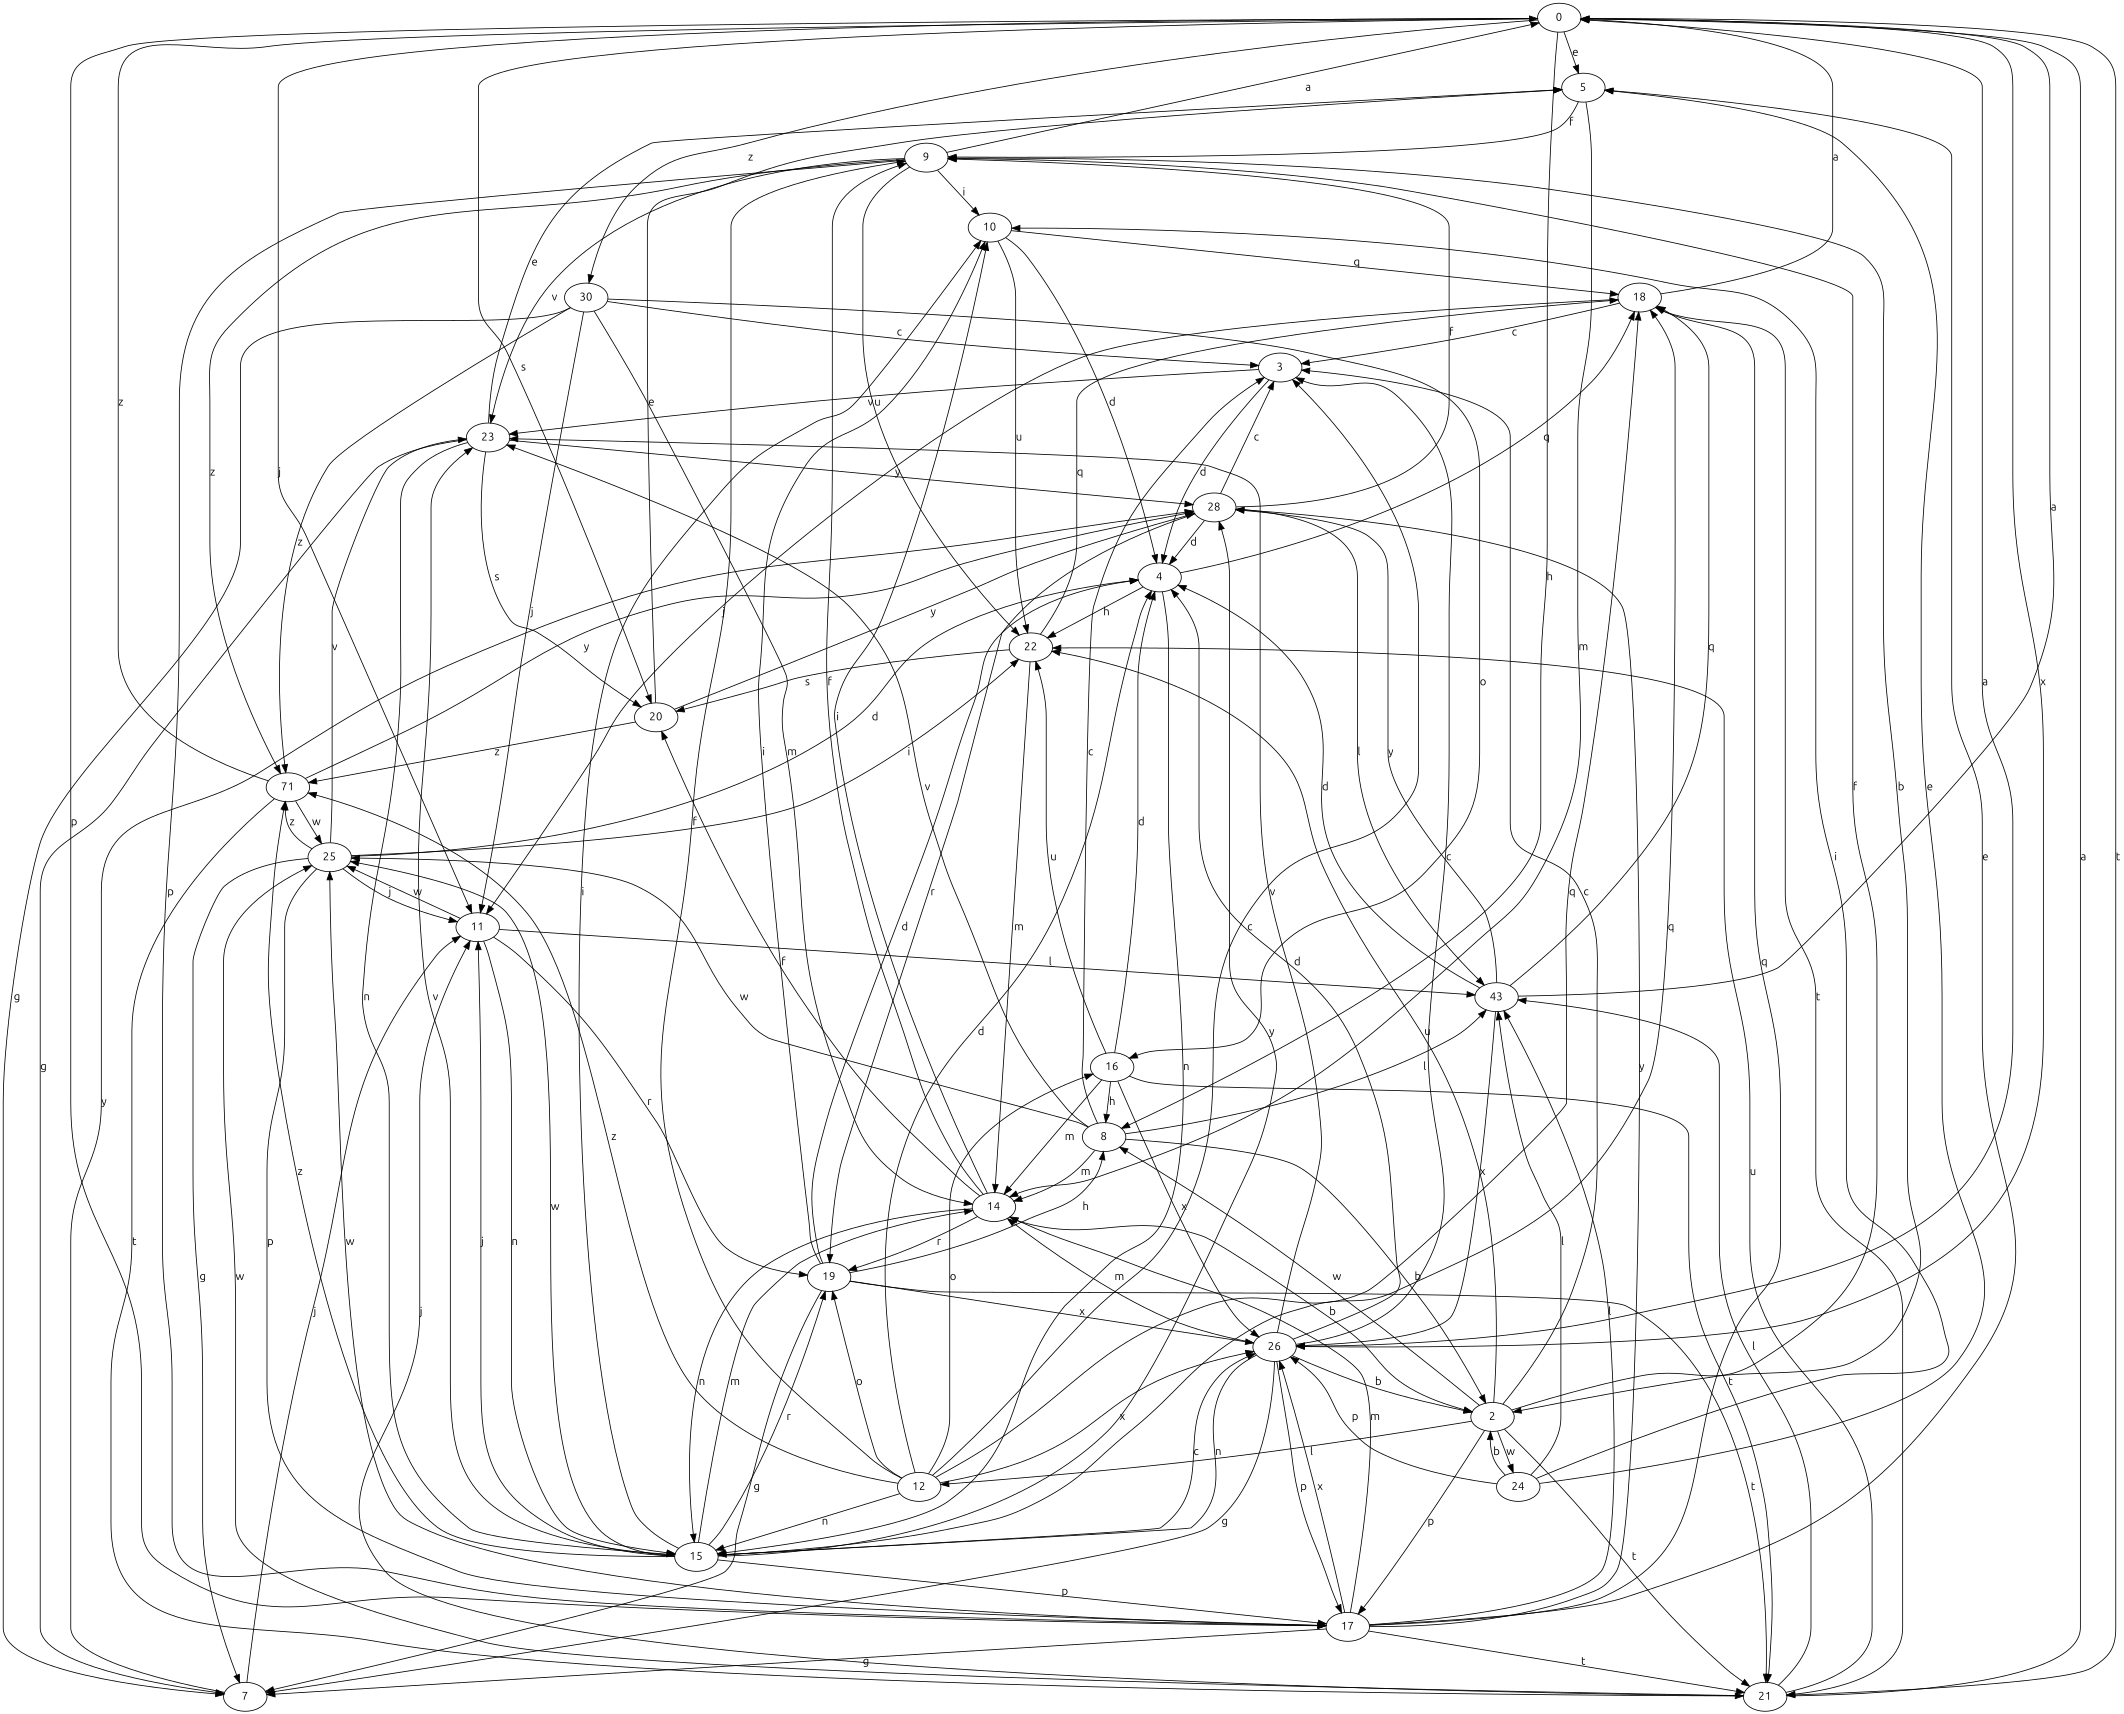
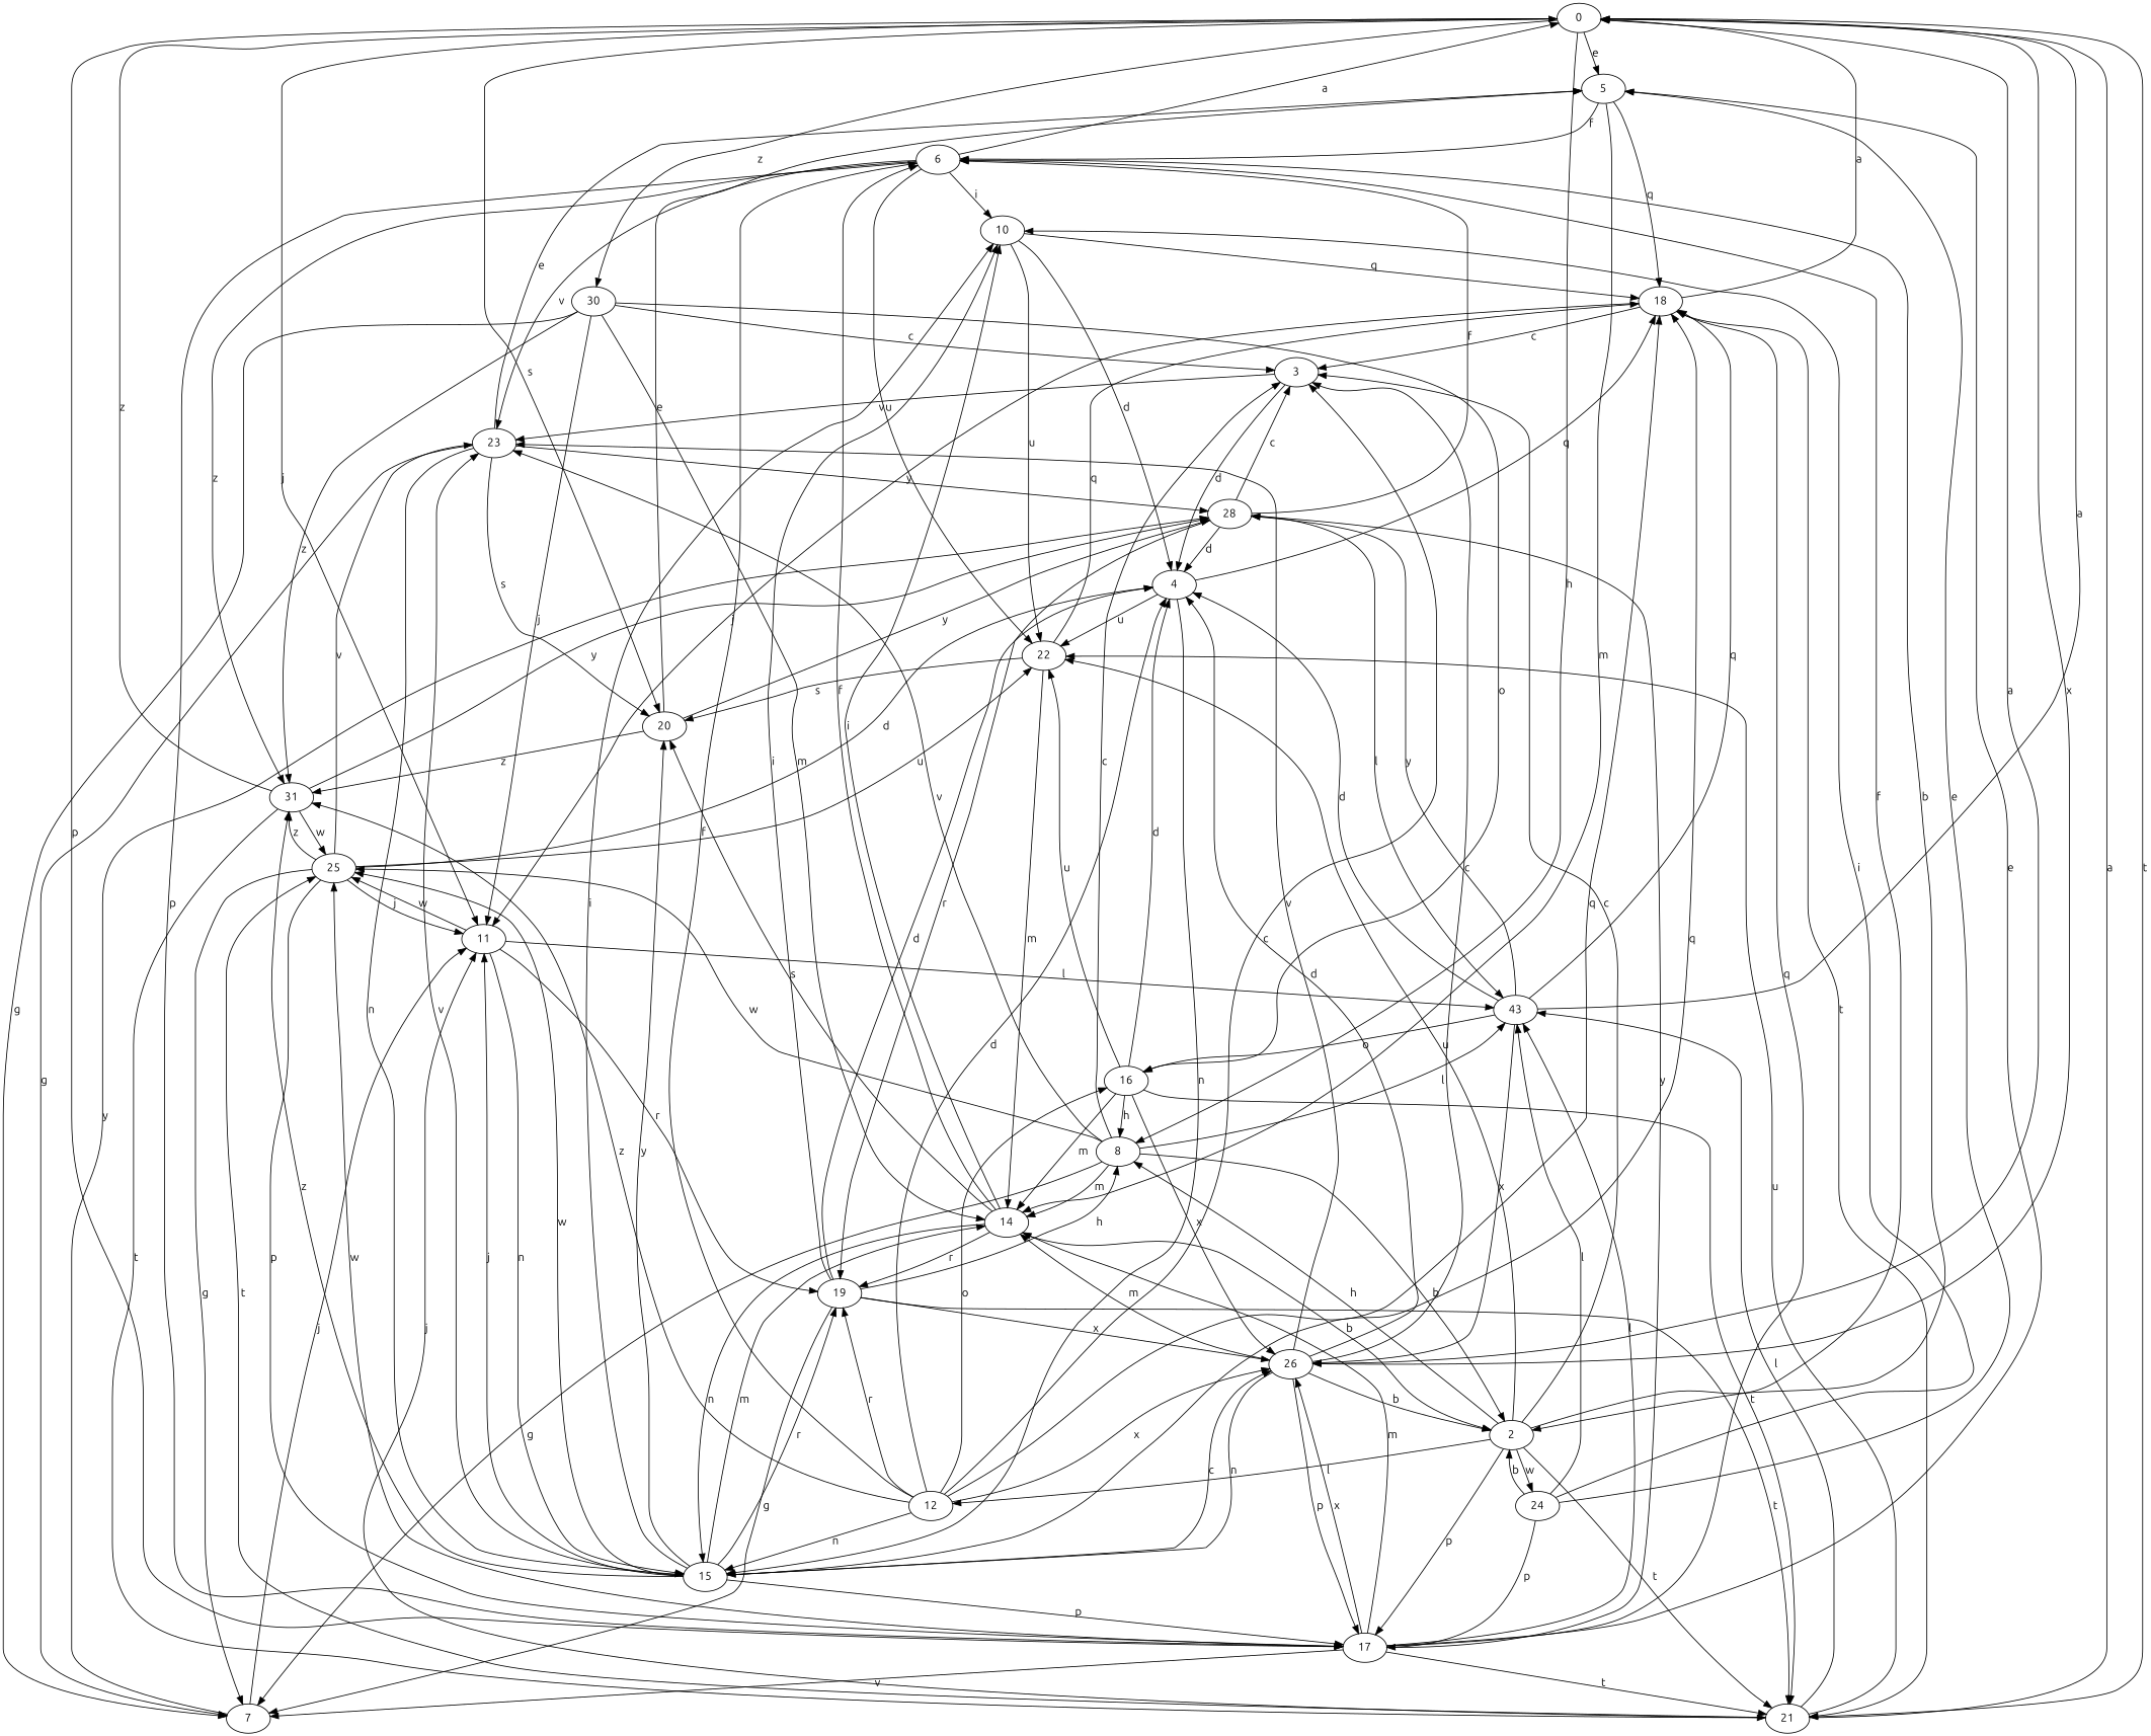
  strict digraph {
    fontname=Ubuntu
    node [fontname=Ubuntu]
    edge [fontname=Ubuntu]
    0
    5
    8
    11
    17
    20
    21
    26
    30
-   6 [label=9]
+   6
    18
    14
    2
    3
    23
    7
    n17 [label=43]
    25
    15
    19
    28
-   31 [label=71]
+   31
    22
    4
    16
    12
    24
    10
    0 -> 5 [label=e]
    0 -> 8 [label=h]
    0 -> 11 [label=j]
    0 -> 17 [label=p]
    0 -> 20 [label=s]
    0 -> 21 [label=t]
    0 -> 26 [label=x]
    0 -> 30 [label=z]
    5 -> 6 [label=f]
+   5 -> 18 [label=q]
    5 -> 14 [label=m]
    8 -> 14 [label=m]
    8 -> 2 [label=b]
    8 -> 3 [label=c]
    8 -> 23 [label=v]
-   26 -> 7 [label=g]
+   8 -> 7 [label=g]
    8 -> n17 [label=l]
    8 -> 25 [label=w]
    11 -> n17 [label=l]
    11 -> 25 [label=w]
    11 -> 15 [label=n]
    11 -> 19 [label=r]
    17 -> 5 [label=e]
    17 -> 21 [label=t]
    17 -> 26 [label=x]
    17 -> 18 [label=q]
    17 -> 14 [label=m]
-   17 -> 7 [label=g]
+   17 -> 7 [label=v]
    17 -> n17 [label=l]
    17 -> 25 [label=w]
    17 -> 28 [label=y]
    20 -> 5 [label=e]
    20 -> 28 [label=y]
    20 -> 31 [label=z]
    21 -> 0 [label=a]
    21 -> 11 [label=j]
    21 -> n17 [label=l]
-   21 -> 25 [label=w]
+   21 -> 25 [label=t]
    21 -> 22 [label=u]
    26 -> 0 [label=a]
    26 -> 17 [label=p]
    26 -> 14 [label=m]
    26 -> 2 [label=b]
    26 -> 3 [label=c]
    26 -> 23 [label=v]
    26 -> 15 [label=n]
    26 -> 4 [label=d]
    30 -> 11 [label=j]
    30 -> 14 [label=m]
    30 -> 3 [label=c]
    30 -> 7 [label=g]
    30 -> 31 [label=z]
    30 -> 16 [label=o]
    6 -> 0 [label=a]
    6 -> 17 [label=p]
    6 -> 2 [label=b]
    6 -> 23 [label=v]
    6 -> 31 [label=z]
    6 -> 22 [label=u]
    6 -> 10 [label=i]
    18 -> 0 [label=a]
    18 -> 11 [label=j]
    18 -> 21 [label=t]
    18 -> 3 [label=c]
-   14 -> 20 [label=f]
+   14 -> 20 [label=s]
    14 -> 6 [label=f]
    14 -> 2 [label=b]
    14 -> 15 [label=n]
    14 -> 19 [label=r]
    14 -> 10 [label=i]
-   2 -> 8 [label=w]
+   2 -> 8 [label=h]
    2 -> 17 [label=p]
    2 -> 21 [label=t]
    2 -> 6 [label=f]
    2 -> 3 [label=c]
    2 -> 22 [label=u]
    2 -> 12 [label=l]
    2 -> 24 [label=w]
    3 -> 23 [label=v]
    3 -> 4 [label=d]
    23 -> 5 [label=e]
    23 -> 20 [label=s]
    23 -> 7 [label=g]
    23 -> 15 [label=n]
    23 -> 28 [label=y]
    7 -> 11 [label=j]
    7 -> 28 [label=y]
    n17 -> 0 [label=a]
    n17 -> 26 [label=x]
    n17 -> 18 [label=q]
    n17 -> 28 [label=y]
    n17 -> 4 [label=d]
+   n17 -> 16 [label=o]
    25 -> 11 [label=j]
    25 -> 17 [label=p]
    25 -> 23 [label=v]
    25 -> 7 [label=g]
    25 -> 31 [label=z]
-   25 -> 22 [label=i]
+   25 -> 22 [label=u]
    25 -> 4 [label=d]
    15 -> 11 [label=j]
    15 -> 17 [label=p]
    15 -> 26 [label=c]
    15 -> 18 [label=q]
    15 -> 14 [label=m]
    15 -> 23 [label=v]
    15 -> 25 [label=w]
    15 -> 19 [label=r]
-   15 -> 28 [label=y]
+   15 -> 20 [label=y]
    15 -> 31 [label=z]
    15 -> 10 [label=i]
    19 -> 8 [label=h]
    19 -> 21 [label=t]
    19 -> 26 [label=x]
    19 -> 7 [label=g]
    19 -> 4 [label=d]
    19 -> 10 [label=i]
    28 -> 6 [label=f]
    28 -> 3 [label=c]
    28 -> n17 [label=l]
    28 -> 19 [label=r]
    28 -> 4 [label=d]
    31 -> 0 [label=z]
    31 -> 21 [label=t]
    31 -> 25 [label=w]
    31 -> 28 [label=y]
    22 -> 20 [label=s]
    22 -> 18 [label=q]
    22 -> 14 [label=m]
    4 -> 18 [label=q]
    4 -> 15 [label=n]
-   4 -> 22 [label=h]
+   4 -> 22 [label=u]
    16 -> 8 [label=h]
    16 -> 21 [label=t]
    16 -> 26 [label=x]
    16 -> 14 [label=m]
    16 -> 22 [label=u]
    16 -> 4 [label=d]
    12 -> 26 [label=x]
    12 -> 6 [label=f]
    12 -> 18 [label=q]
    12 -> 3 [label=c]
    12 -> 15 [label=n]
-   12 -> 19 [label=o]
+   12 -> 19 [label=r]
    12 -> 31 [label=z]
    12 -> 4 [label=d]
    12 -> 16 [label=o]
    24 -> 5 [label=e]
-   24 -> 26 [label=p]
+   24 -> 17 [label=p]
    24 -> 2 [label=b]
    24 -> n17 [label=l]
    24 -> 10 [label=i]
    10 -> 18 [label=q]
    10 -> 22 [label=u]
    10 -> 4 [label=d]
  }
